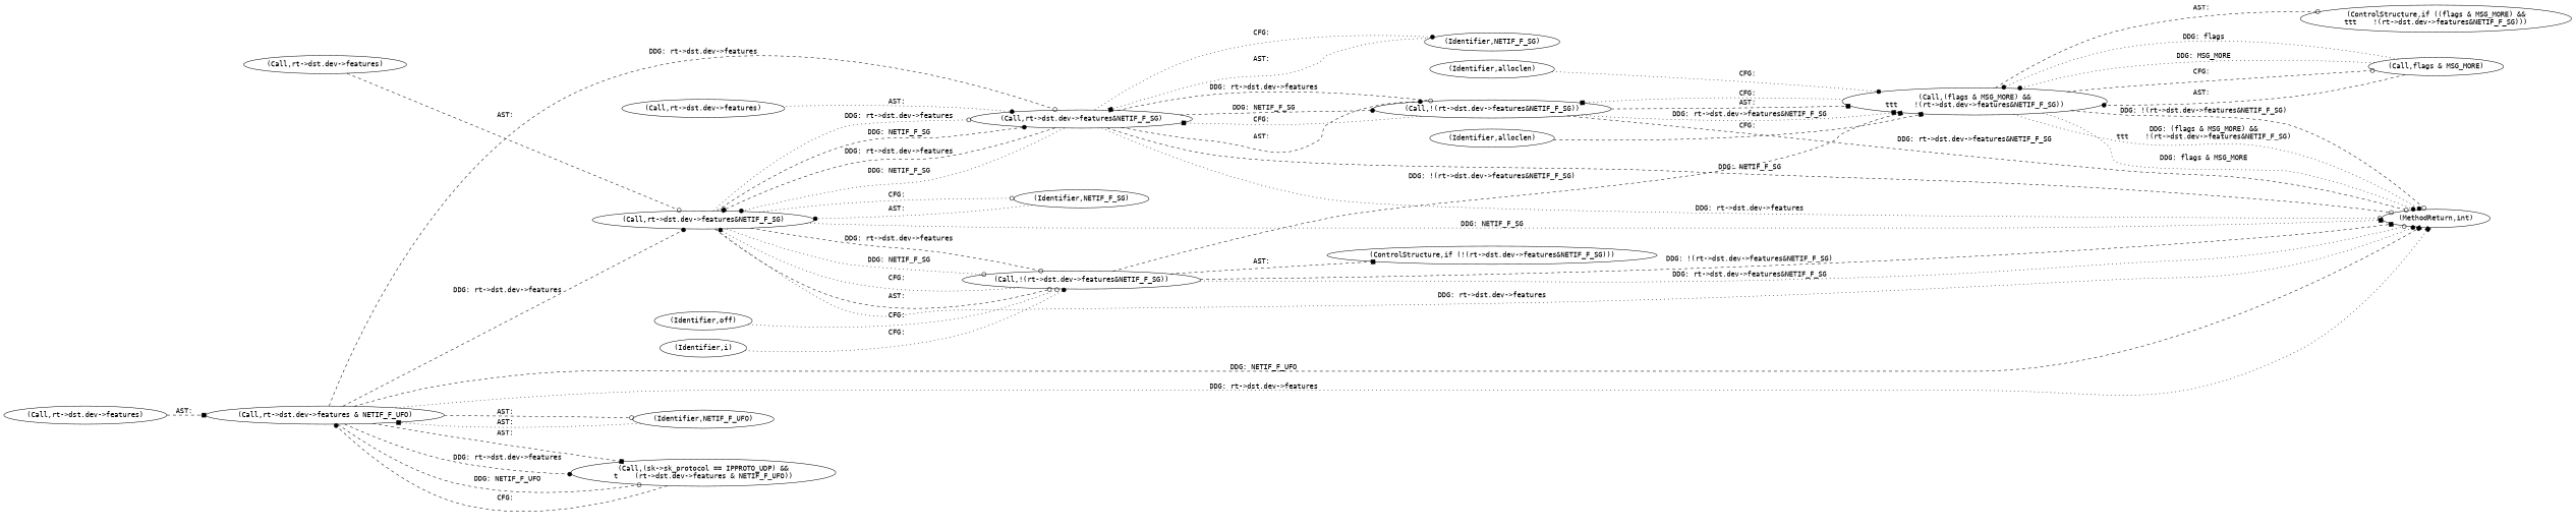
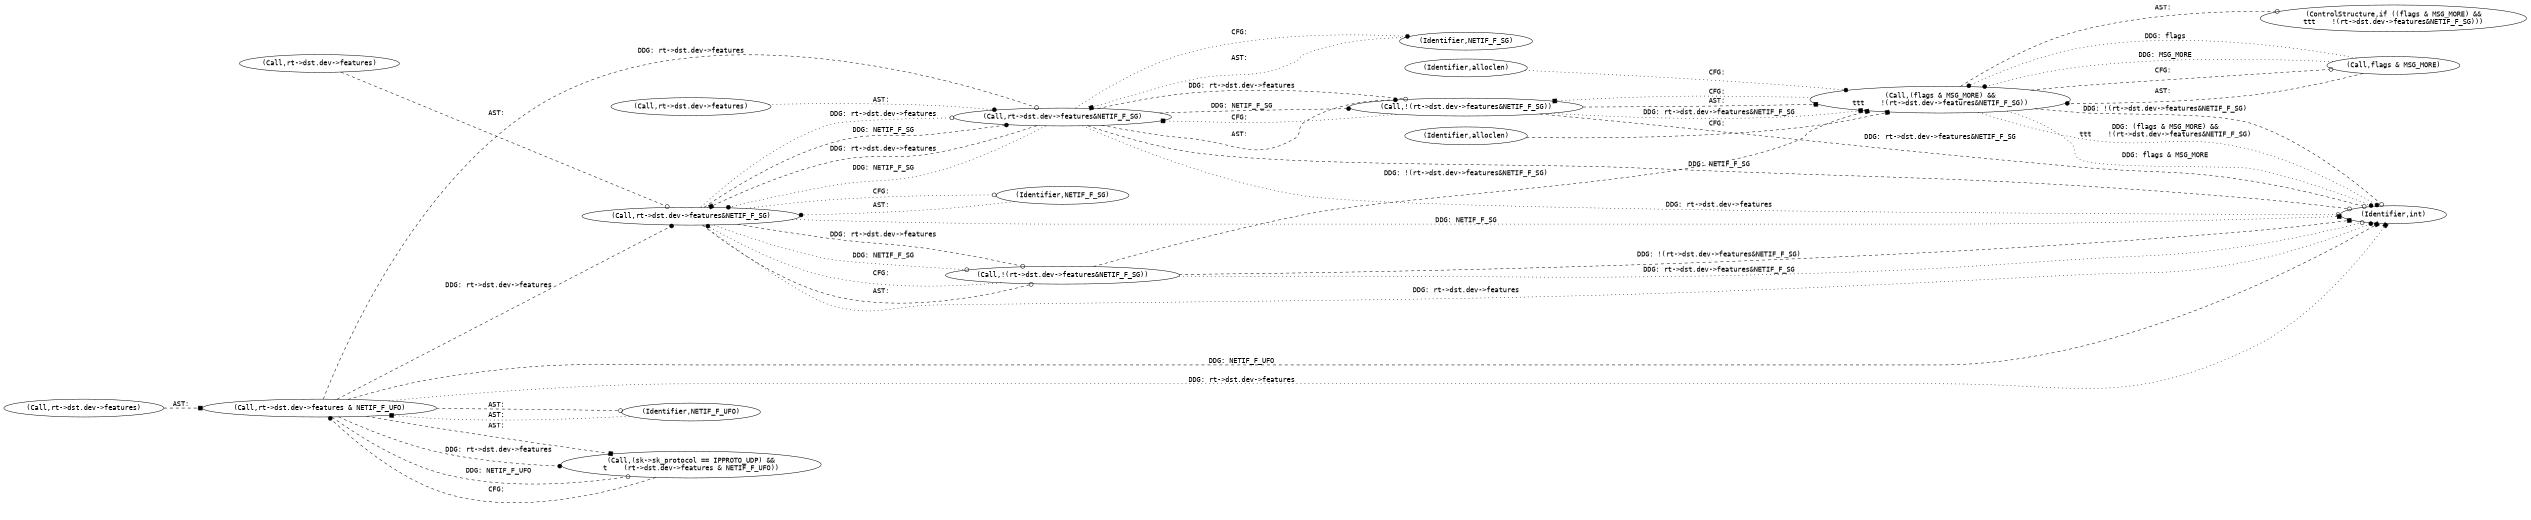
  digraph {
    fontname="DejaVu Sans Mono"
    rankdir=LR
    node [fontname="DejaVu Sans Mono"]
    edge [arrowhead=dot fontname="DejaVu Sans Mono" style=dashed]
    n1 [label="(Call,rt->dst.dev->features&NETIF_F_SG)"]
    n2 [label="(Call,rt->dst.dev->features&NETIF_F_SG)"]
    n3 [label="(Call,!(rt->dst.dev->features&NETIF_F_SG))"]
-   n4 [label="(MethodReturn,int)"]
+   n4 [label="(Identifier,int)"]
    n5 [label="(Identifier,NETIF_F_SG)"]
    n6 [label="(Call,!(rt->dst.dev->features&NETIF_F_SG))"]
    n7 [label="(Identifier,NETIF_F_SG)"]
    n8 [label="(Call,(flags & MSG_MORE) &&\n\t\t\t    !(rt->dst.dev->features&NETIF_F_SG))"]
-   n9 [label="(ControlStructure,if (!(rt->dst.dev->features&NETIF_F_SG)))"]
    n10 [label="(Call,rt->dst.dev->features & NETIF_F_UFO)"]
    n11 [label="(Identifier,NETIF_F_UFO)"]
    n12 [label="(Call,(sk->sk_protocol == IPPROTO_UDP) &&\n\t    (rt->dst.dev->features & NETIF_F_UFO))"]
    n13 [label="(ControlStructure,if ((flags & MSG_MORE) &&\n\t\t\t    !(rt->dst.dev->features&NETIF_F_SG)))"]
    n14 [label="(Call,flags & MSG_MORE)"]
    n15 [label="(Call,rt->dst.dev->features)"]
    n16 [label="(Identifier,alloclen)"]
-   n17 [label="(Identifier,off)"]
    n18 [label="(Identifier,alloclen)"]
-   n19 [label="(Identifier,i)"]
    n20 [label="(Call,rt->dst.dev->features)"]
    n21 [label="(Call,rt->dst.dev->features)"]
    n1 -> n2 [arrowhead=odot label="DDG: rt->dst.dev->features" style=dotted]
    n1 -> n2 [label="DDG: NETIF_F_SG"]
    n1 -> n3 [arrowhead=odot label="AST: "]
    n1 -> n3 [arrowhead=odot label="DDG: rt->dst.dev->features"]
    n1 -> n3 [arrowhead=odot label="DDG: NETIF_F_SG" style=dotted]
    n1 -> n4 [label="DDG: rt->dst.dev->features" style=dotted]
    n1 -> n4 [arrowhead=box label="DDG: NETIF_F_SG" style=dotted]
    n1 -> n5 [arrowhead=odot label="CFG: " style=dotted]
    n2 -> n1 [arrowhead=box label="DDG: rt->dst.dev->features"]
    n2 -> n1 [label="DDG: NETIF_F_SG" style=dotted]
    n2 -> n4 [arrowhead=odot label="DDG: NETIF_F_SG"]
    n2 -> n4 [arrowhead=odot label="DDG: rt->dst.dev->features" style=dotted]
    n2 -> n6 [label="AST: "]
    n2 -> n6 [arrowhead=odot label="DDG: rt->dst.dev->features"]
    n2 -> n6 [label="DDG: NETIF_F_SG"]
    n2 -> n7 [label="CFG: " style=dotted]
    n3 -> n1 [label="CFG: " style=dotted]
    n3 -> n4 [arrowhead=box label="DDG: !(rt->dst.dev->features&NETIF_F_SG)"]
    n3 -> n4 [arrowhead=odot label="DDG: rt->dst.dev->features&NETIF_F_SG" style=dotted]
    n3 -> n8 [arrowhead=box label="DDG: !(rt->dst.dev->features&NETIF_F_SG)"]
-   n3 -> n9 [arrowhead=box label="AST: "]
    n5 -> n1 [label="AST: " style=dotted]
    n6 -> n2 [arrowhead=box label="CFG: " style=dotted]
    n6 -> n4 [arrowhead=odot label="DDG: rt->dst.dev->features&NETIF_F_SG"]
    n6 -> n8 [arrowhead=box label="AST: "]
    n6 -> n8 [arrowhead=box label="DDG: rt->dst.dev->features&NETIF_F_SG" style=dotted]
    n7 -> n2 [arrowhead=box label="AST: " style=dotted]
    n8 -> n4 [label="DDG: (flags & MSG_MORE) &&\n\t\t\t    !(rt->dst.dev->features&NETIF_F_SG)" style=dotted]
    n8 -> n4 [label="DDG: flags & MSG_MORE" style=dotted]
    n8 -> n4 [arrowhead=odot label="DDG: !(rt->dst.dev->features&NETIF_F_SG)"]
    n8 -> n6 [arrowhead=box label="CFG: " style=dotted]
    n8 -> n13 [arrowhead=odot label="AST: "]
    n8 -> n14 [arrowhead=odot label="CFG: "]
    n10 -> n1 [label="DDG: rt->dst.dev->features"]
    n10 -> n2 [arrowhead=odot label="DDG: rt->dst.dev->features"]
    n10 -> n4 [arrowhead=box label="DDG: NETIF_F_UFO"]
    n10 -> n4 [arrowhead=box label="DDG: rt->dst.dev->features" style=dotted]
    n10 -> n11 [arrowhead=odot label="AST: "]
    n10 -> n12 [arrowhead=box label="AST: "]
    n10 -> n12 [label="DDG: rt->dst.dev->features"]
    n10 -> n12 [arrowhead=odot label="DDG: NETIF_F_UFO"]
    n11 -> n10 [arrowhead=box label="AST: " style=dotted]
    n12 -> n10 [label="CFG: "]
    n14 -> n8 [label="AST: "]
    n14 -> n8 [label="DDG: flags" style=dotted]
    n14 -> n8 [label="DDG: MSG_MORE" style=dotted]
    n15 -> n2 [label="AST: " style=dotted]
    n16 -> n8 [label="CFG: " style=dotted]
-   n17 -> n3 [arrowhead=odot label="CFG: " style=dotted]
    n18 -> n8 [arrowhead=box label="CFG: "]
-   n19 -> n3 [label="CFG: " style=dotted]
    n20 -> n1 [arrowhead=odot label="AST: "]
    n21 -> n10 [arrowhead=box label="AST: "]
  }
